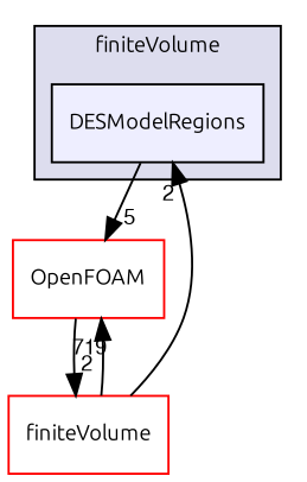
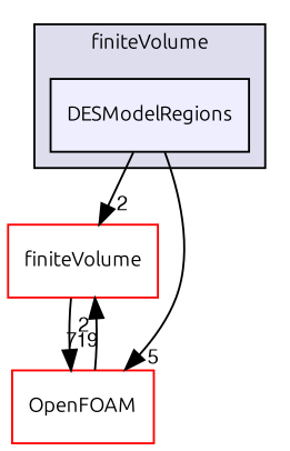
  digraph {
    compound=true
    fontname=Ubuntu
    node [fontname=Ubuntu fontsize=10 shape=box color=red]
    edge [fontname=Ubuntu headlabel=2 labeldistance=1.5 labelfontname=FreeSans labelfontsize=10]
    n1 [fillcolor="#eeeeff" label=DESModelRegions pencolor=black style=filled color=""]
    n2 [label=finiteVolume]
    n3 [label=OpenFOAM]
    subgraph cluster_1 {
      bgcolor="#ddddee"
      fontsize=10
      label=finiteVolume
      pencolor=black
      n1
    }
-   n2 -> n1
+   n1 -> n2
    n1 -> n3 [headlabel=5]
    n2 -> n3 [headlabel=719]
    n3 -> n2
  }
